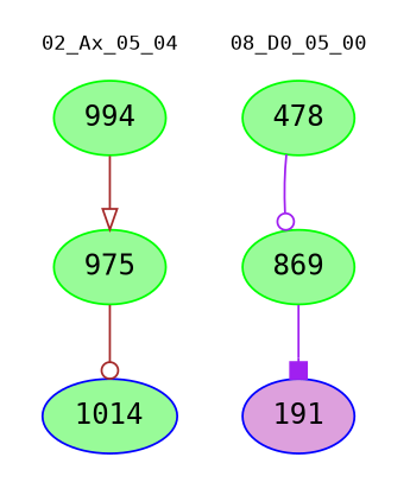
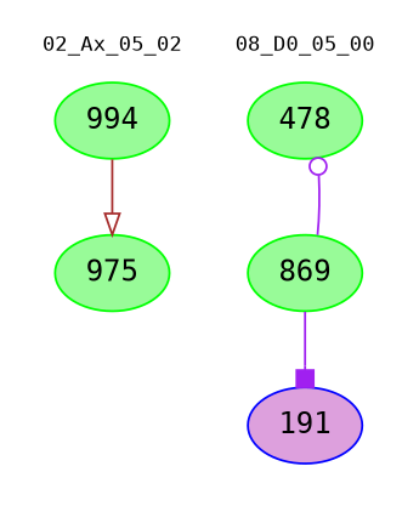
  digraph {
    fontname="DejaVu Sans Mono"
    node [color=green fillcolor=palegreen fontname="DejaVu Sans Mono" style=filled]
    edge [arrowhead=odot color=brown fontname="DejaVu Sans Mono"]
    n1 [label=994]
    n2 [label=975]
-   n3 [color=blue label=1014]
    n4 [label=478]
    n5 [label=869]
    n6 [color=blue fillcolor=plum label=191]
    subgraph cluster_1 {
      color=white
      fontsize=10
-     label="02_Ax_05_04"
+     label="02_Ax_05_02"
      n1
      n2
-     n3
    }
    subgraph cluster_2 {
      color=white
      fontsize=10
      label="08_D0_05_00"
      n4
      n5
      n6
    }
    n1 -> n2 [arrowhead=onormal]
-   n2 -> n3
-   n4 -> n5 [color=purple]
+   n5 -> n4 [color=purple]
    n5 -> n6 [arrowhead=box color=purple]
  }
